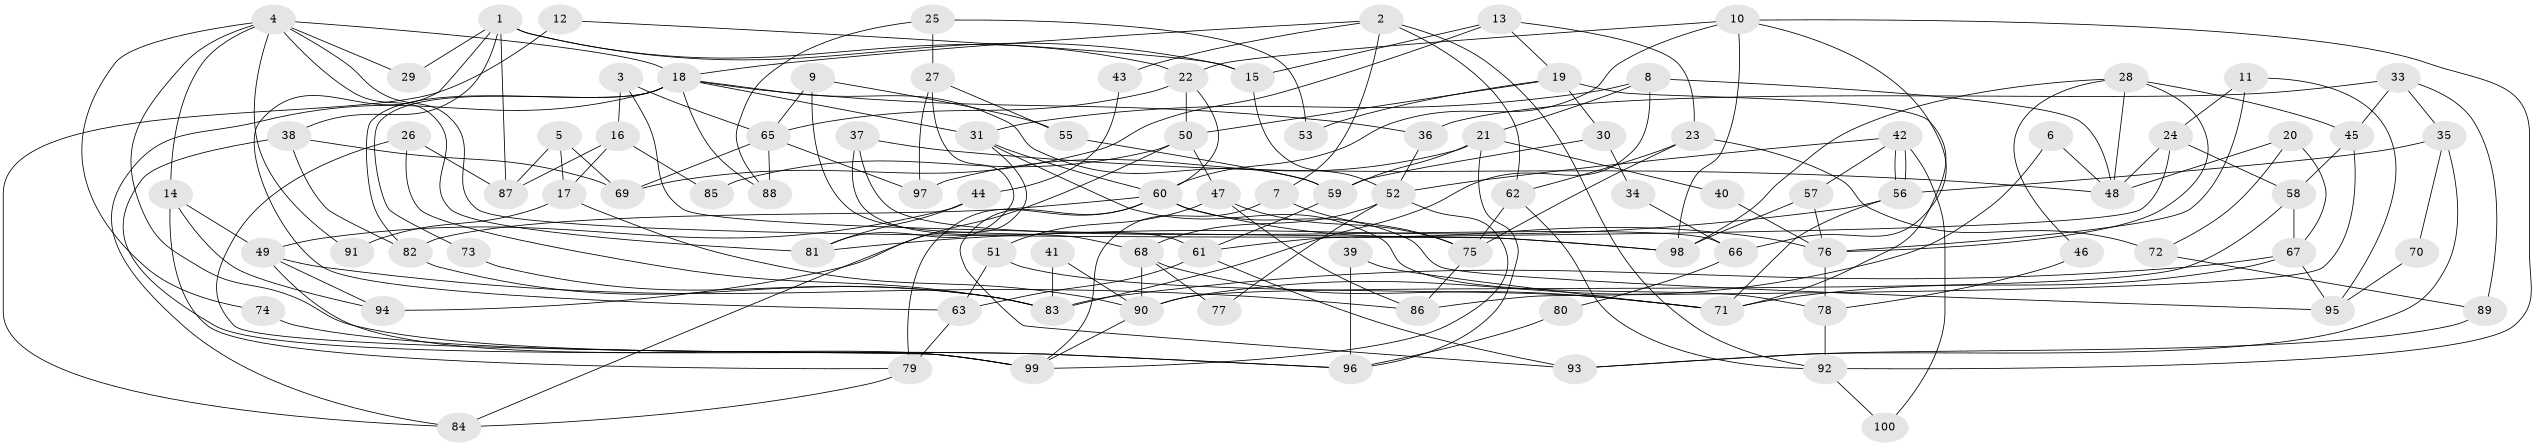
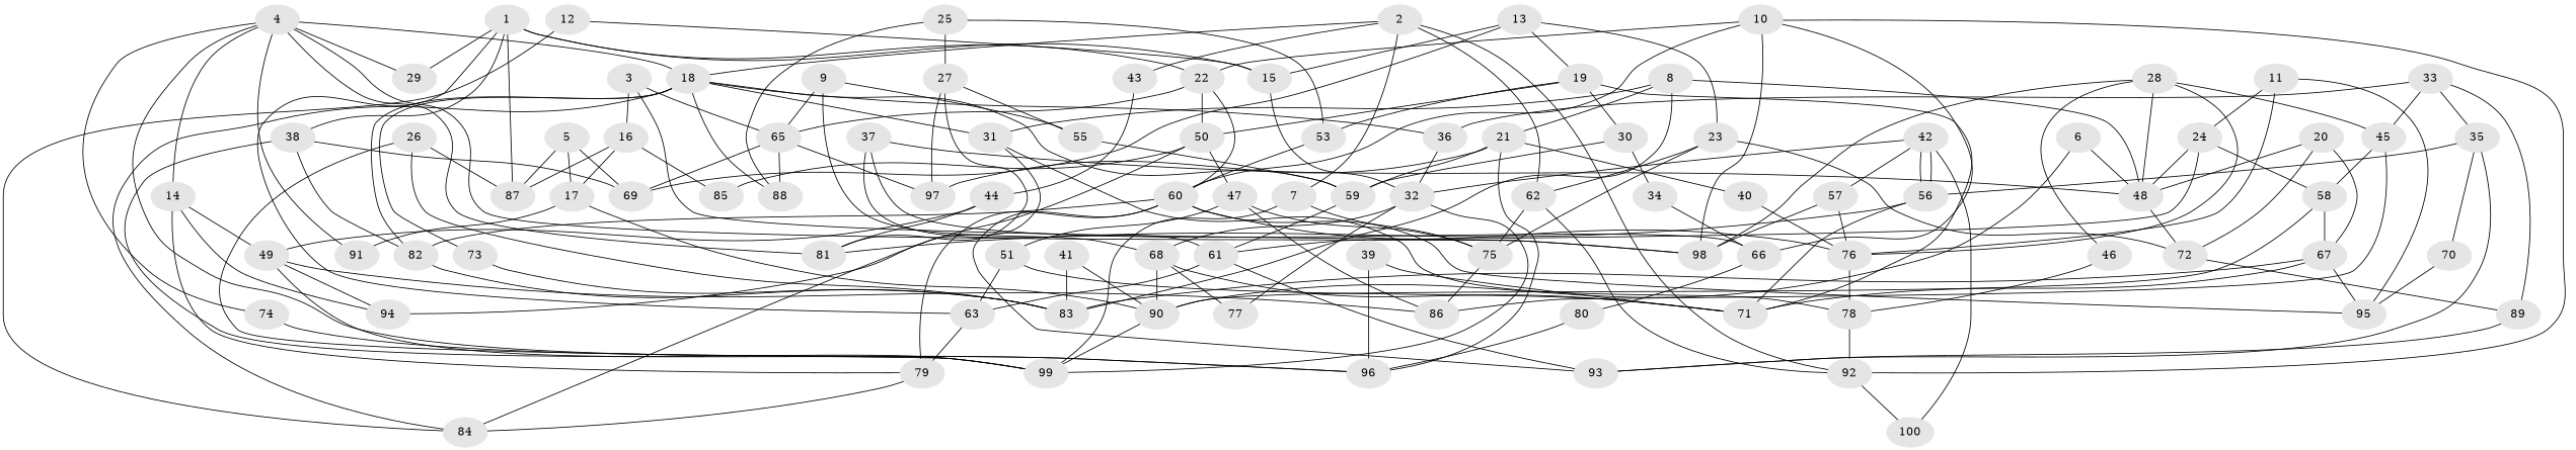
  graph {
    node [color=gray90 style=filled]
    1
    15
    22
    29
    38
    63
    87
-   52
+   52 [label=32]
    65
    60
    50
    69
    99
    82
    79
    2
    7
    18
    43
    62
    92
    75
    31
    84
    36
    59
    73
    88
    44
    100
    3
    16
    98
    17
    85
    97
    4
    14
    74
    81
    91
    96
    49
    94
    5
    90
    6
    48
    72
    86
    8
    21
    83
    40
    78
    9
    55
    68
    71
    77
    10
    66
    76
    95
    93
    80
    11
    24
    58
    61
    12
    13
    19
    23
    30
    53
    34
    47
    20
    67
    89
    25
    27
    26
    28
    45
    46
    33
    35
    56
    70
    37
    39
    41
    42
    57
    51
    1 -- 15
    1 -- 22
    1 -- 29
    1 -- 38
    1 -- 63
    1 -- 87
    15 -- 52
    22 -- 65
    22 -- 60
    22 -- 50
    38 -- 69
    38 -- 99
    38 -- 82
    63 -- 79
    52 -- 99
    52 -- 68
    52 -- 77
    65 -- 69
    65 -- 88
    65 -- 97
    60 -- 82
    60 -- 79
    60 -- 76
    60 -- 95
    60 -- 93
    50 -- 85
    50 -- 94
    50 -- 47
    82 -- 83
    79 -- 84
    2 -- 7
    2 -- 18
    2 -- 43
    2 -- 62
    2 -- 92
    7 -- 99
    7 -- 75
    18 -- 82
    18 -- 31
    18 -- 84
    18 -- 36
    18 -- 59
    18 -- 73
    18 -- 88
    43 -- 44
    62 -- 92
    62 -- 75
    92 -- 100
    75 -- 86
    31 -- 84
    31 -- 78
    36 -- 52
    59 -- 61
    73 -- 83
    44 -- 81
    44 -- 49
    3 -- 65
    3 -- 16
    3 -- 98
    16 -- 87
    16 -- 17
    16 -- 85
    17 -- 91
    17 -- 90
    4 -- 29
    4 -- 18
    4 -- 98
    4 -- 14
    4 -- 74
    4 -- 81
    4 -- 91
    4 -- 96
    14 -- 79
    14 -- 49
    14 -- 94
    74 -- 96
    49 -- 99
    49 -- 94
    49 -- 86
    5 -- 87
    5 -- 69
    5 -- 17
    90 -- 99
    6 -- 90
    6 -- 48
+   48 -- 72
    72 -- 89
    8 -- 31
    8 -- 48
    8 -- 21
    8 -- 83
    21 -- 59
    21 -- 97
    21 -- 96
    21 -- 40
    40 -- 76
    78 -- 92
    9 -- 65
    9 -- 55
    9 -- 68
    55 -- 59
    68 -- 90
    68 -- 71
    68 -- 77
    10 -- 22
    10 -- 60
    10 -- 92
    10 -- 98
    10 -- 66
    66 -- 80
    76 -- 78
    80 -- 96
    11 -- 76
    11 -- 95
    11 -- 24
    24 -- 48
    24 -- 58
    24 -- 61
    58 -- 90
    58 -- 67
    61 -- 63
    61 -- 93
    12 -- 15
    12 -- 84
    13 -- 15
    13 -- 69
    13 -- 19
    13 -- 23
    19 -- 50
    19 -- 71
    19 -- 30
    19 -- 53
    23 -- 62
    23 -- 75
    23 -- 72
    30 -- 59
    30 -- 34
-   31 -- 60
+   53 -- 60
    34 -- 66
    47 -- 75
    47 -- 86
    47 -- 51
    20 -- 48
    20 -- 72
    20 -- 67
    67 -- 83
    67 -- 71
    67 -- 95
    89 -- 93
    25 -- 88
    25 -- 53
    25 -- 27
    27 -- 97
    27 -- 81
    27 -- 55
    26 -- 87
    26 -- 99
    26 -- 83
    28 -- 98
    28 -- 48
    28 -- 76
    28 -- 45
    28 -- 46
    45 -- 86
    45 -- 58
    46 -- 78
    33 -- 36
    33 -- 89
    33 -- 45
    33 -- 35
    35 -- 93
    35 -- 56
    35 -- 70
    56 -- 81
    56 -- 71
    70 -- 95
    37 -- 48
    37 -- 66
    37 -- 61
    39 -- 96
    39 -- 71
    41 -- 90
    41 -- 83
    42 -- 52
    42 -- 100
    42 -- 56
    42 -- 56
    42 -- 57
    57 -- 98
    57 -- 76
    51 -- 63
    51 -- 71
  }
